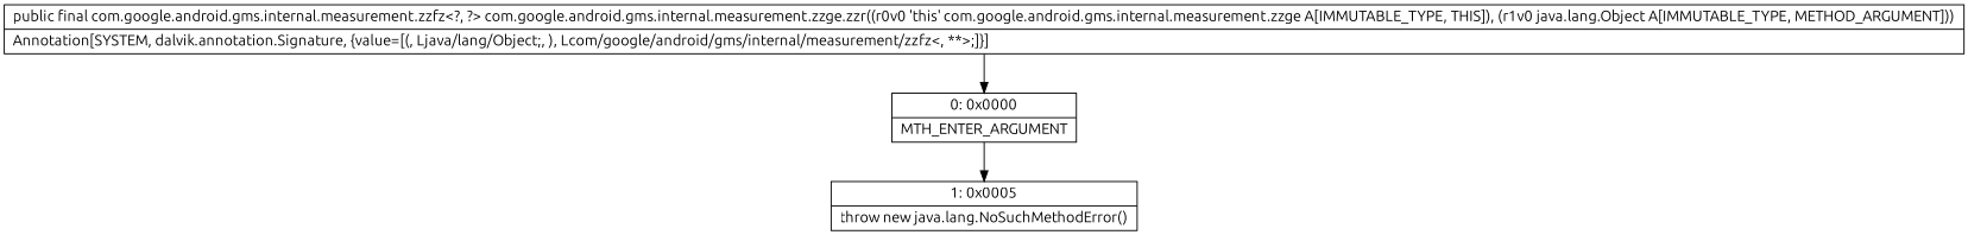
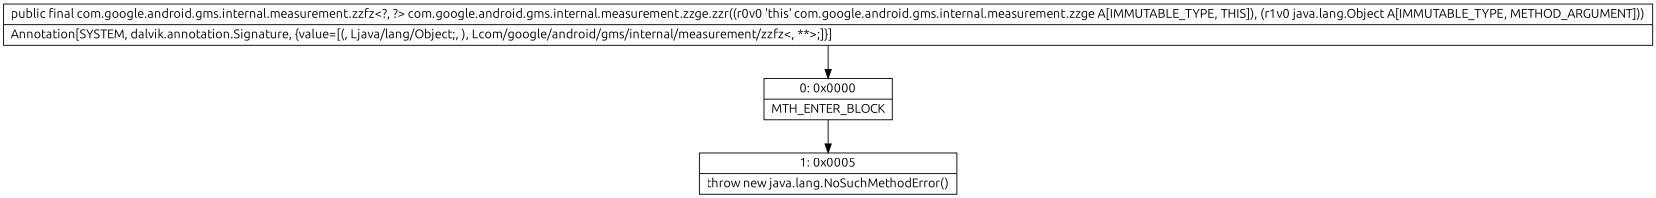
  digraph {
    fontname=Ubuntu
    node [shape=record fontname=Ubuntu]
    edge [fontname=Ubuntu]
-   n1 [label="{0\:\ 0x0000|MTH_ENTER_ARGUMENT\l}"]
+   n1 [label="{0\:\ 0x0000|MTH_ENTER_BLOCK\l}"]
    n2 [label="{1\:\ 0x0005|throw new java.lang.NoSuchMethodError()\l}"]
    n3 [label="{public final com.google.android.gms.internal.measurement.zzfz\<?, ?\> com.google.android.gms.internal.measurement.zzge.zzr((r0v0 'this' com.google.android.gms.internal.measurement.zzge A[IMMUTABLE_TYPE, THIS]), (r1v0 java.lang.Object A[IMMUTABLE_TYPE, METHOD_ARGUMENT]))  | Annotation[SYSTEM, dalvik.annotation.Signature, \{value=[(, Ljava\/lang\/Object;, ), Lcom\/google\/android\/gms\/internal\/measurement\/zzfz\<, **\>;]\}]\l}"]
    n1 -> n2
    n3 -> n1
  }
